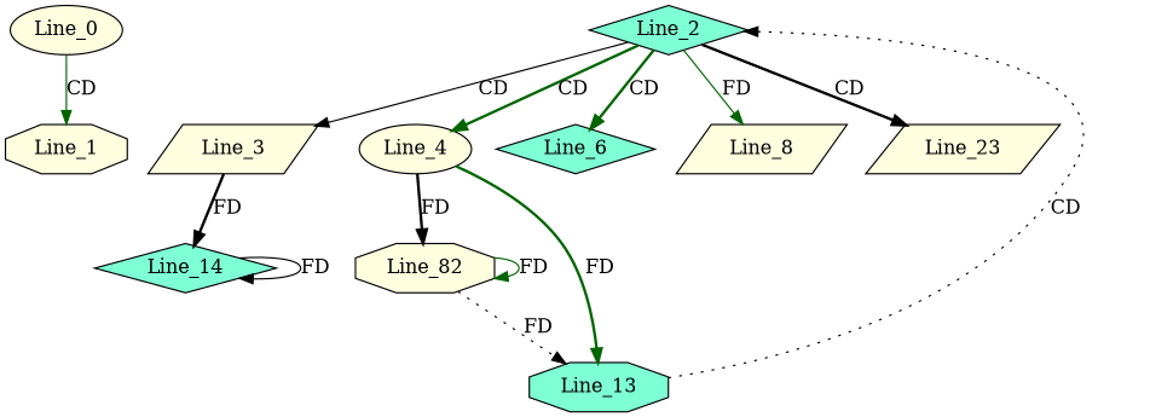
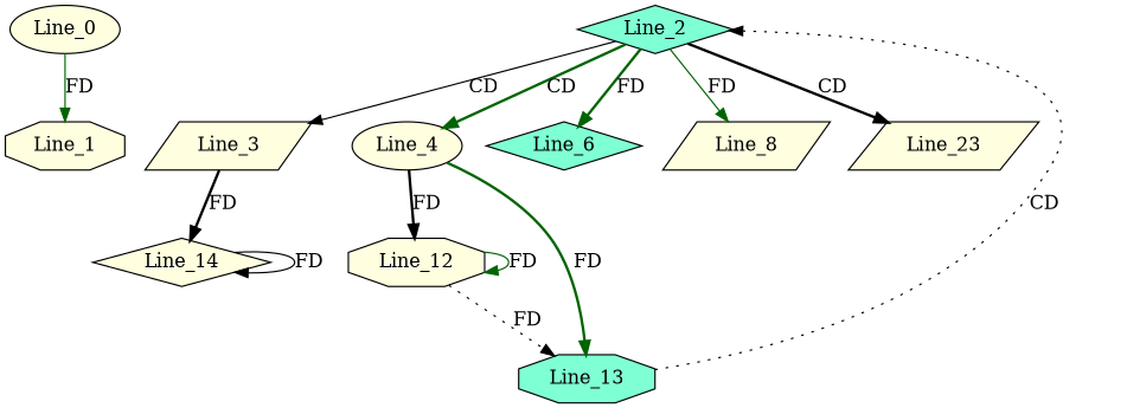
  digraph {
    node [fillcolor=lightyellow shape=octagon style=filled]
    edge [color=black style=bold]
    Line_0 [shape=ellipse]
    Line_1
    Line_2 [fillcolor=aquamarine shape=diamond]
    Line_3 [shape=parallelogram]
    Line_4 [shape=ellipse]
    Line_6 [fillcolor=aquamarine shape=diamond]
    Line_8 [shape=parallelogram]
    Line_23 [shape=parallelogram]
-   Line_14 [fillcolor=aquamarine shape=diamond]
-   Line_12 [label=Line_82]
+   Line_14 [shape=diamond]
+   Line_12
    Line_13 [fillcolor=aquamarine]
-   Line_0 -> Line_1 [color=darkgreen label=CD style=solid]
+   Line_0 -> Line_1 [color=darkgreen label=FD style=solid]
    Line_2 -> Line_3 [label=CD style=solid]
    Line_2 -> Line_4 [color=darkgreen label=CD]
-   Line_2 -> Line_6 [color=darkgreen label=CD]
+   Line_2 -> Line_6 [color=darkgreen label=FD]
    Line_2 -> Line_8 [color=darkgreen label=FD style=solid]
    Line_2 -> Line_23 [label=CD]
    Line_3 -> Line_14 [label=FD]
    Line_4 -> Line_12 [label=FD]
    Line_4 -> Line_13 [color=darkgreen label=FD]
    Line_14 -> Line_14 [label=FD style=solid]
    Line_12 -> Line_12 [color=darkgreen label=FD style=solid]
    Line_12 -> Line_13 [label=FD style=dotted]
    Line_13 -> Line_2 [label=CD style=dotted]
  }
